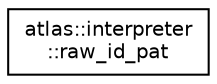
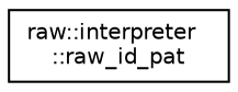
  digraph {
    rankdir=LR
-   n1 [color=black fillcolor=white fontname=Helvetica fontsize=10 height=0.2 label="atlas::interpreter\l::raw_id_pat" shape=record style=filled width=0.4]
+   n1 [color=black fillcolor=white fontname=Helvetica fontsize=10 height=0.2 label="raw::interpreter\l::raw_id_pat" shape=record style=filled width=0.4]
  }
